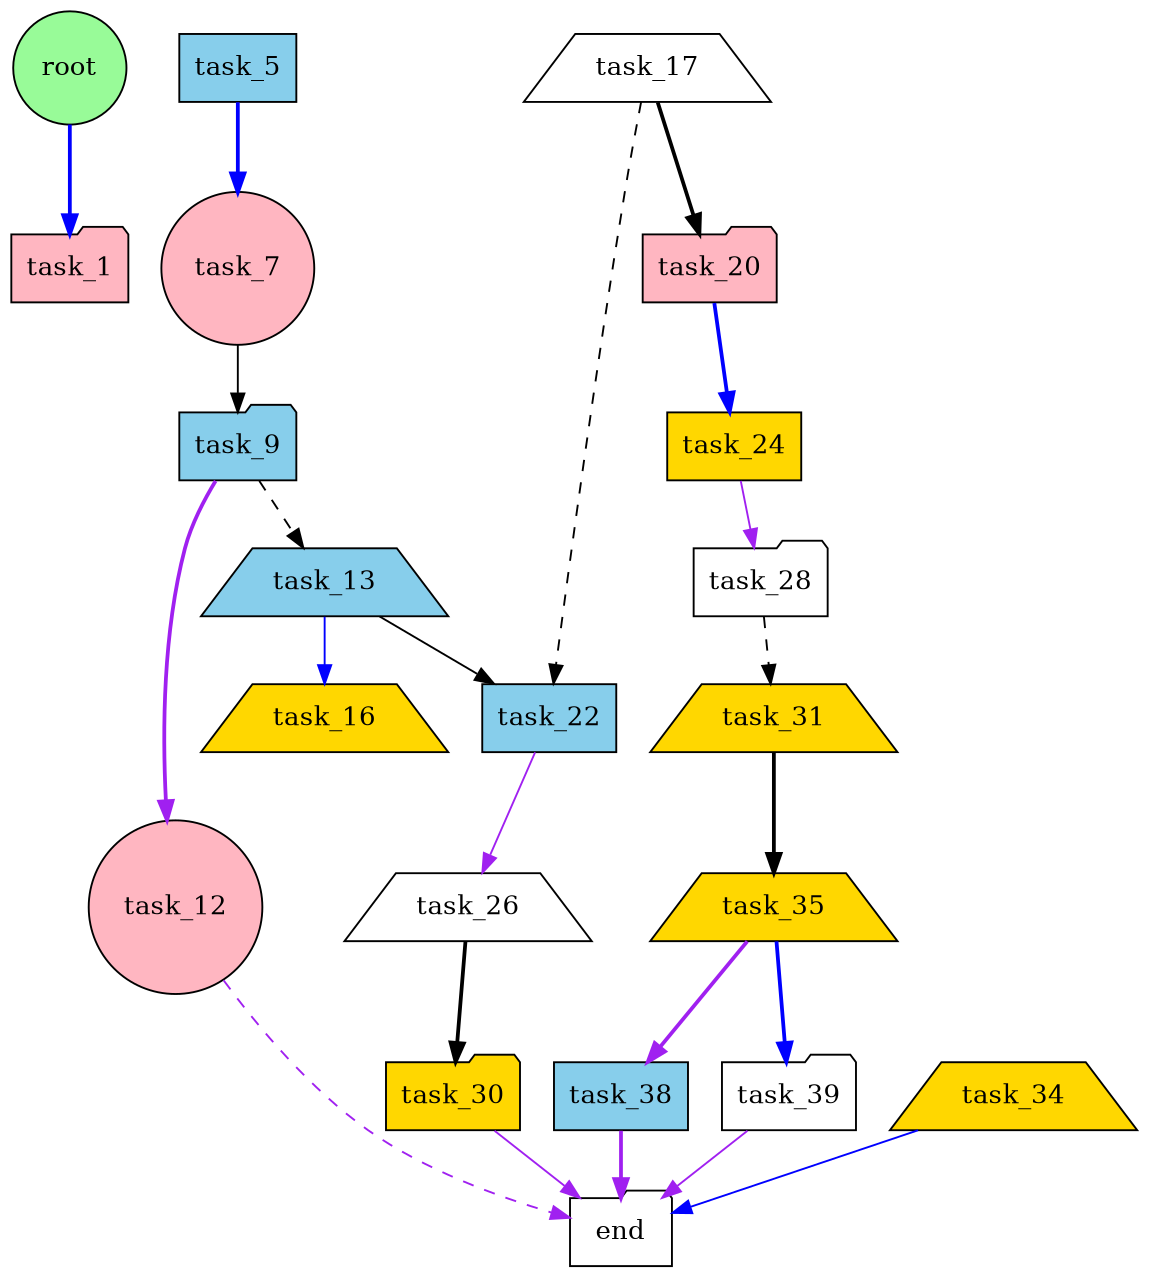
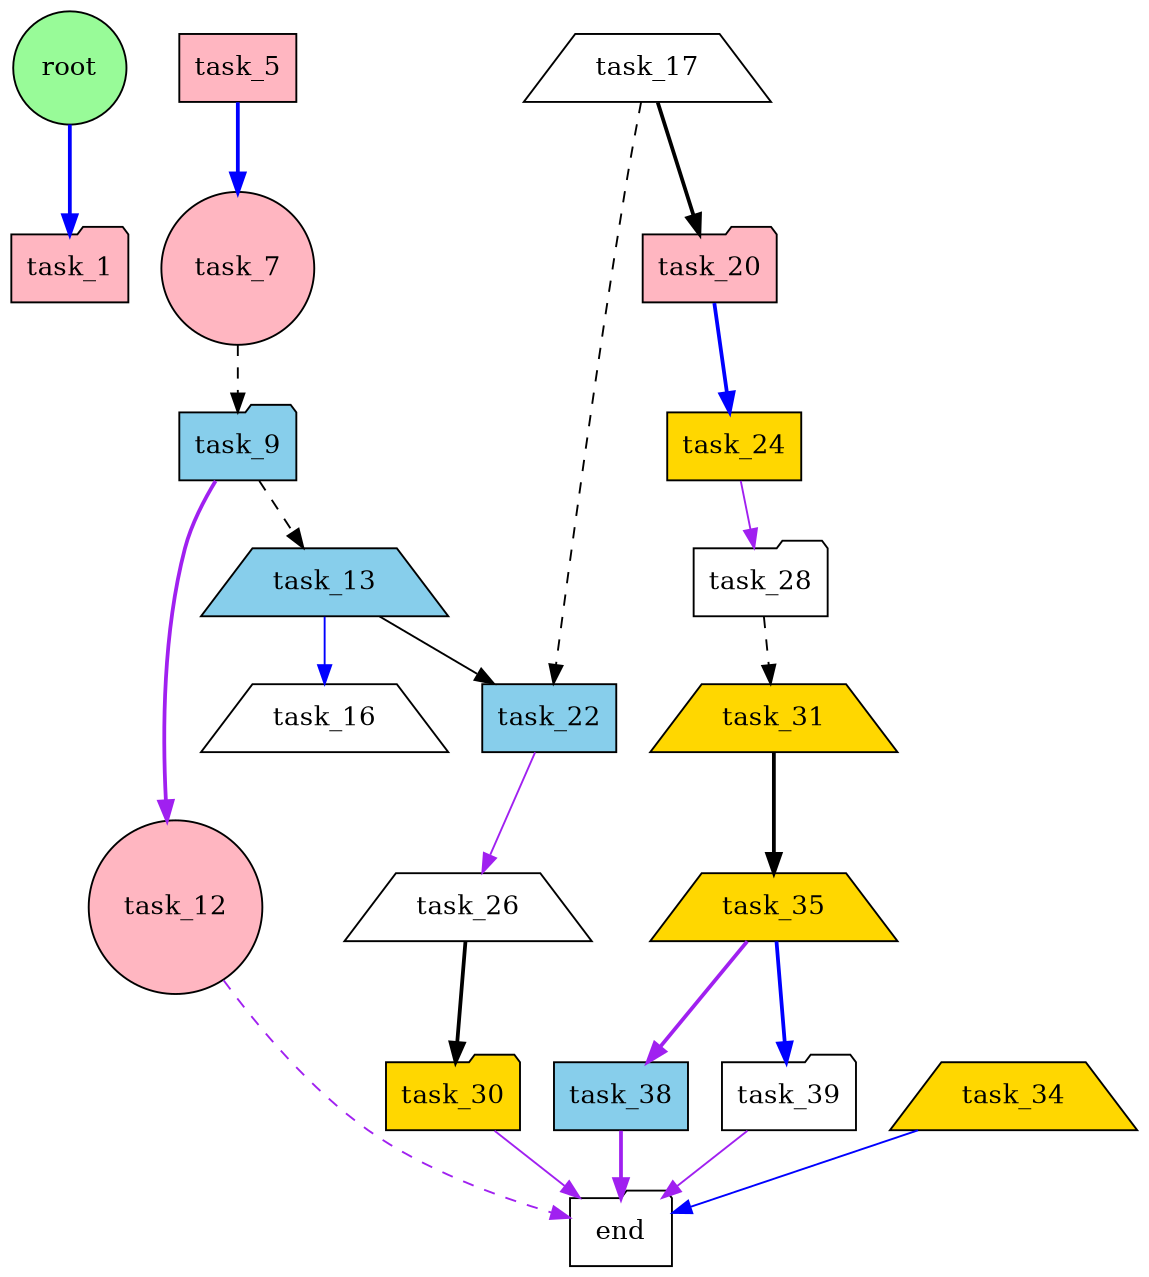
  digraph {
    node [fillcolor=white shape=folder style=filled]
    edge [color=black style=bold]
    root [fillcolor=palegreen shape=circle]
    task_1 [fillcolor=lightpink]
-   task_5 [fillcolor=skyblue shape=box]
+   task_5 [fillcolor=lightpink shape=box]
    task_7 [fillcolor=lightpink shape=circle]
    task_9 [fillcolor=skyblue]
    task_12 [fillcolor=lightpink shape=circle]
    task_13 [fillcolor=skyblue shape=trapezium]
    end
-   task_16 [fillcolor=gold shape=trapezium]
+   task_16 [shape=trapezium]
    task_22 [fillcolor=skyblue shape=box]
    task_17 [shape=trapezium]
    task_20 [fillcolor=lightpink]
    task_24 [fillcolor=gold shape=box]
    task_26 [shape=trapezium]
    task_28
    task_30 [fillcolor=gold]
    task_31 [fillcolor=gold shape=trapezium]
    task_35 [fillcolor=gold shape=trapezium]
    task_34 [fillcolor=gold shape=trapezium]
    task_38 [fillcolor=skyblue shape=box]
    task_39
    root -> task_1 [color=blue]
    task_5 -> task_7 [color=blue]
-   task_7 -> task_9 [style=solid]
+   task_7 -> task_9 [style=dashed]
    task_9 -> task_12 [color=purple]
    task_9 -> task_13 [style=dashed]
    task_12 -> end [color=purple style=dashed]
    task_13 -> task_16 [color=blue style=solid]
    task_13 -> task_22 [style=solid]
    task_22 -> task_26 [color=purple style=solid]
    task_17 -> task_22 [style=dashed]
    task_17 -> task_20
    task_20 -> task_24 [color=blue]
    task_24 -> task_28 [color=purple style=solid]
    task_26 -> task_30
    task_28 -> task_31 [style=dashed]
    task_30 -> end [color=purple style=solid]
    task_31 -> task_35
    task_35 -> task_38 [color=purple]
    task_35 -> task_39 [color=blue]
    task_34 -> end [color=blue style=solid]
    task_38 -> end [color=purple]
    task_39 -> end [color=purple style=solid]
  }
